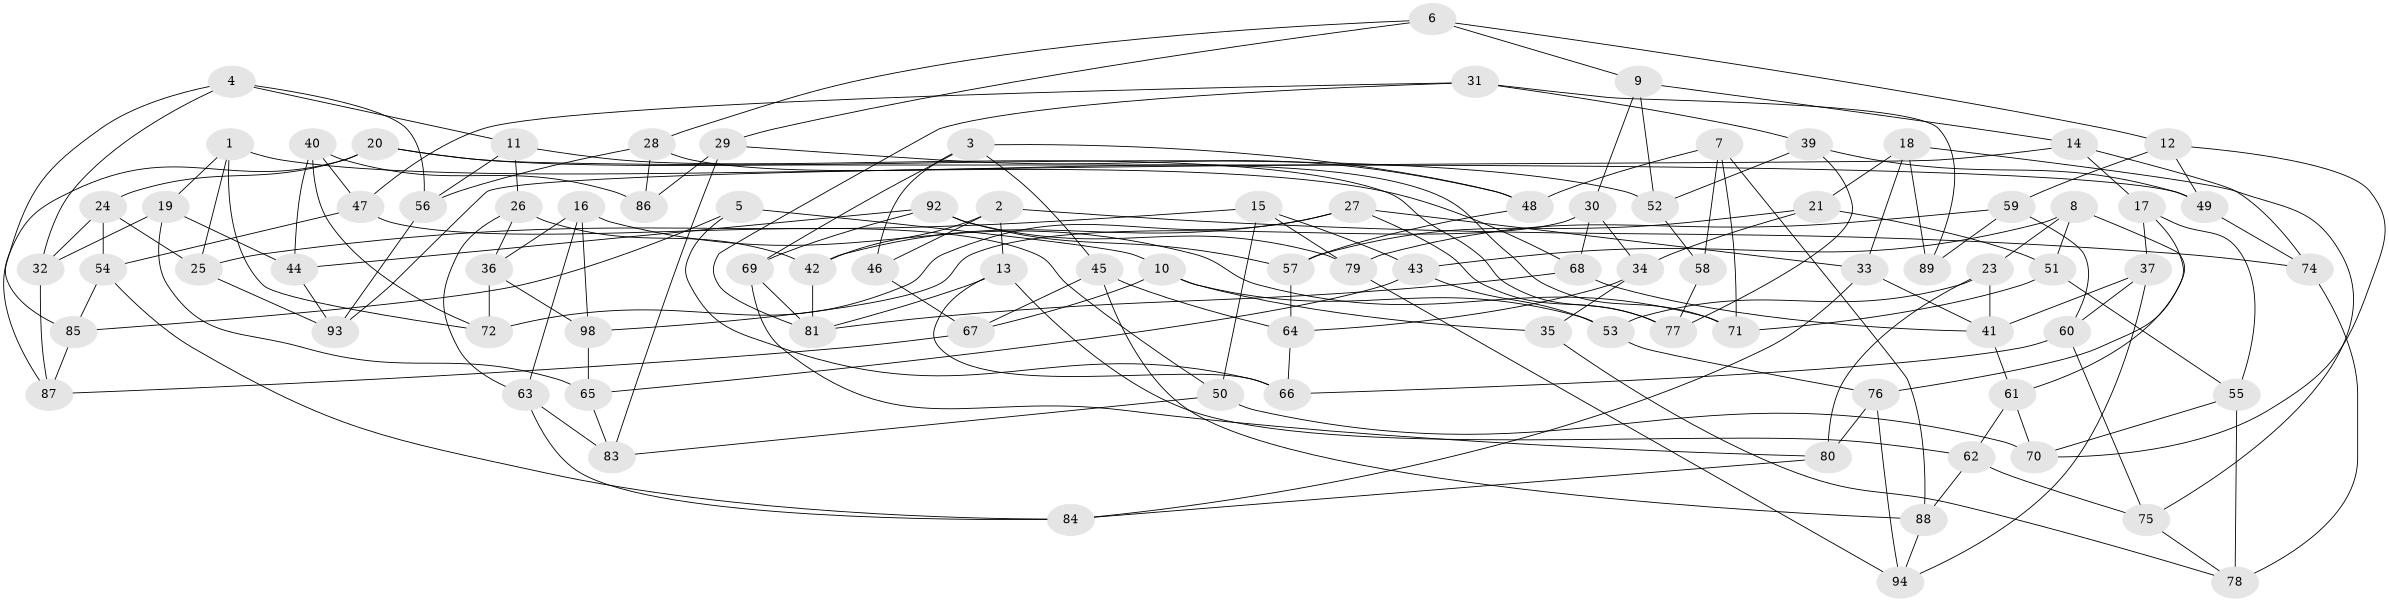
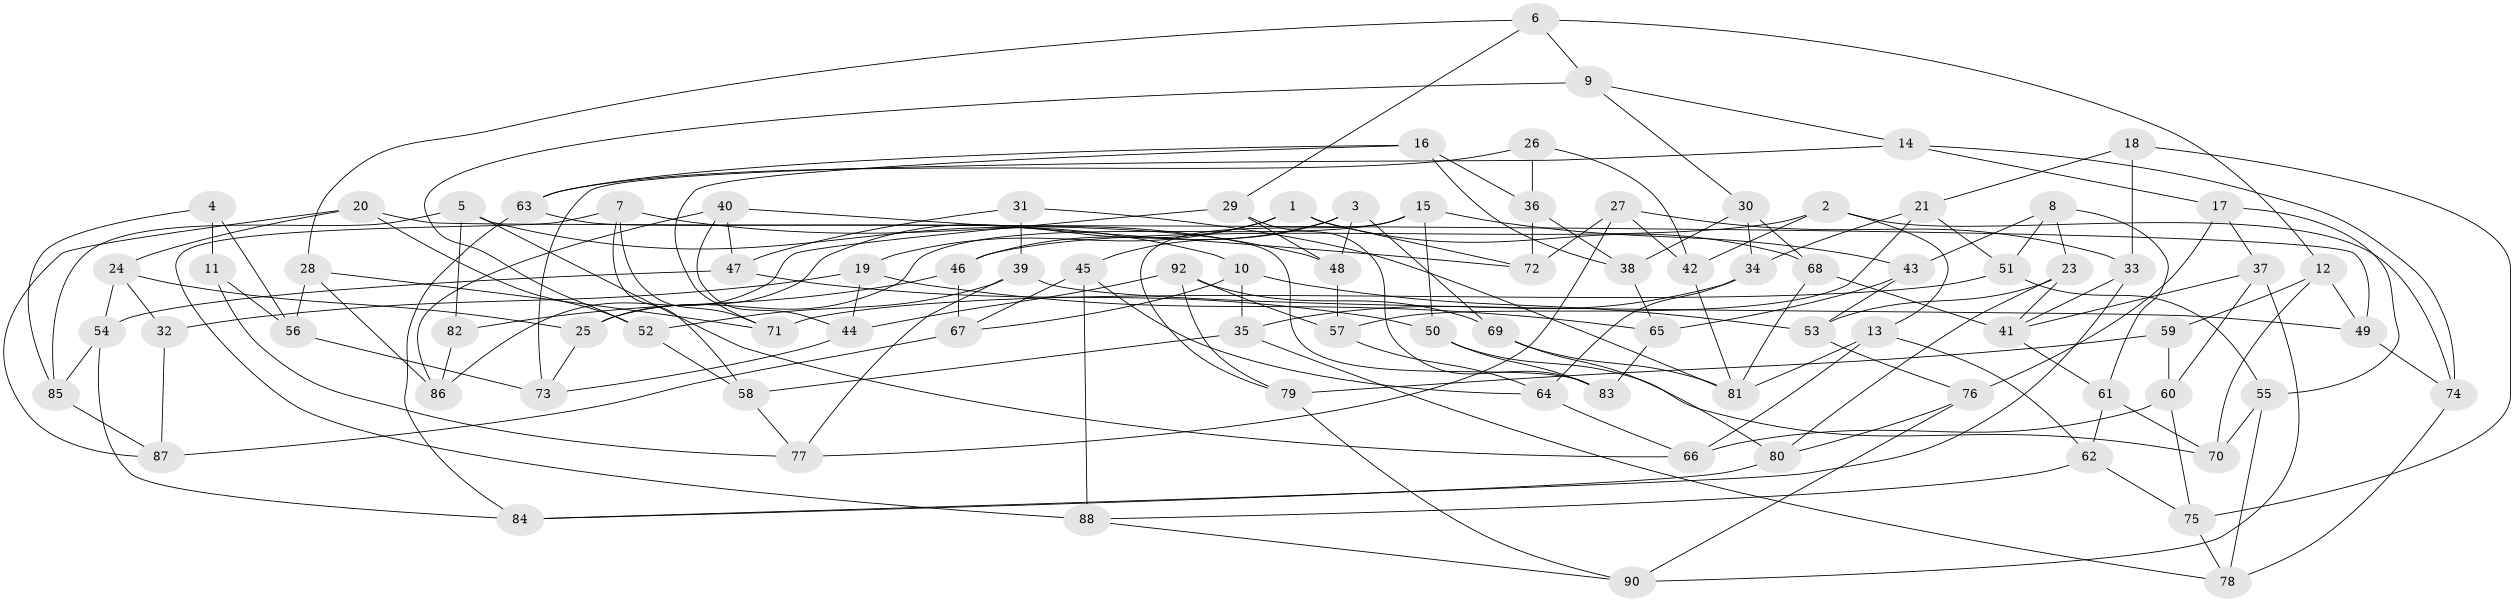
  graph {
    node [color=gray90 style=filled]
    1
    19
    25
    68
    72
    32
    44
    65
-   73 [label=93]
+   73
    81
    41
    2
    13
    42
    46
    74
    66
    62
+   82
    67
    78
    3
    45
    48
    69
    88
    64
    57
    80
    4
    11
    56
    85
    26
    77
    87
    5
    10
    35
    53
    86
    6
    9
    12
    28
    29
    14
    30
    52
    49
    59
    70
    71
    83
    7
    58
-   90 [label=94]
+   90
    8
    23
    43
    51
    61
    55
    17
-   38 [label=98]
+   38
    34
    76
    36
    63
    79
-   89
    60
    75
    37
    15
    50
    16
    84
    18
    21
    33
    20
    24
    54
    n85 [label=92]
    27
    31
    39
    47
    40
    1 -- 19
    1 -- 25
    1 -- 68
    1 -- 72
    19 -- 32
    19 -- 44
    19 -- 65
    25 -- 73
    68 -- 81
    68 -- 41
    32 -- 87
    44 -- 73
    65 -- 83
    41 -- 61
    2 -- 13
    2 -- 42
    2 -- 46
    2 -- 74
    13 -- 81
    13 -- 66
    13 -- 62
    42 -- 81
+   46 -- 82
    46 -- 67
    74 -- 78
    62 -- 88
    62 -- 75
+   82 -- 86
    67 -- 87
    3 -- 46
    3 -- 45
    3 -- 48
    3 -- 69
    45 -- 67
    45 -- 88
    45 -- 64
    48 -- 57
    69 -- 81
    69 -- 80
    88 -- 90
    64 -- 66
    57 -- 64
    80 -- 84
-   4 -- 32
    4 -- 11
    4 -- 56
    4 -- 85
    11 -- 56
-   11 -- 26
    11 -- 77
    56 -- 73
    85 -- 87
    26 -- 42
    26 -- 36
    26 -- 63
    5 -- 66
+   5 -- 82
    5 -- 85
    5 -- 10
    10 -- 67
    10 -- 35
    10 -- 53
    35 -- 78
+   35 -- 58
    53 -- 76
    6 -- 9
    6 -- 12
    6 -- 28
    6 -- 29
    9 -- 14
    9 -- 30
    9 -- 52
    12 -- 49
    12 -- 59
    12 -- 70
    28 -- 56
    28 -- 86
    28 -- 71
    29 -- 48
    29 -- 86
    29 -- 83
    14 -- 73
    14 -- 74
    14 -- 17
    30 -- 68
    30 -- 38
    30 -- 34
    52 -- 58
    49 -- 74
    59 -- 79
-   59 -- 89
    59 -- 60
    7 -- 48
    7 -- 88
    7 -- 71
    7 -- 58
    58 -- 77
    8 -- 23
    8 -- 43
    8 -- 51
    8 -- 61
    23 -- 41
    23 -- 80
    23 -- 53
    43 -- 65
    43 -- 53
    51 -- 71
    51 -- 55
    61 -- 62
    61 -- 70
    55 -- 78
    55 -- 70
    17 -- 55
    17 -- 76
    17 -- 37
    38 -- 65
    34 -- 64
    34 -- 35
    76 -- 80
    76 -- 90
    36 -- 72
    36 -- 38
    63 -- 83
    63 -- 84
    79 -- 90
    60 -- 66
    60 -- 75
    75 -- 78
    37 -- 41
    37 -- 90
    37 -- 60
    15 -- 25
    15 -- 43
    15 -- 79
    15 -- 50
    50 -- 70
    50 -- 83
    16 -- 71
    16 -- 38
    16 -- 36
    16 -- 63
-   18 -- 89
    18 -- 75
    18 -- 21
    18 -- 33
    21 -- 57
    21 -- 51
    21 -- 34
    33 -- 41
    33 -- 84
    20 -- 87
    20 -- 52
    20 -- 49
    20 -- 24
    24 -- 25
    24 -- 32
    24 -- 54
    54 -- 85
    54 -- 84
    n85 -- 44
    n85 -- 69
    n85 -- 57
    n85 -- 79
    27 -- 72
    27 -- 42
    27 -- 77
    27 -- 33
    31 -- 81
-   31 -- 89
    31 -- 39
    31 -- 47
    39 -- 77
    39 -- 52
    39 -- 49
    47 -- 50
    47 -- 54
    40 -- 72
    40 -- 44
    40 -- 86
    40 -- 47
  }
